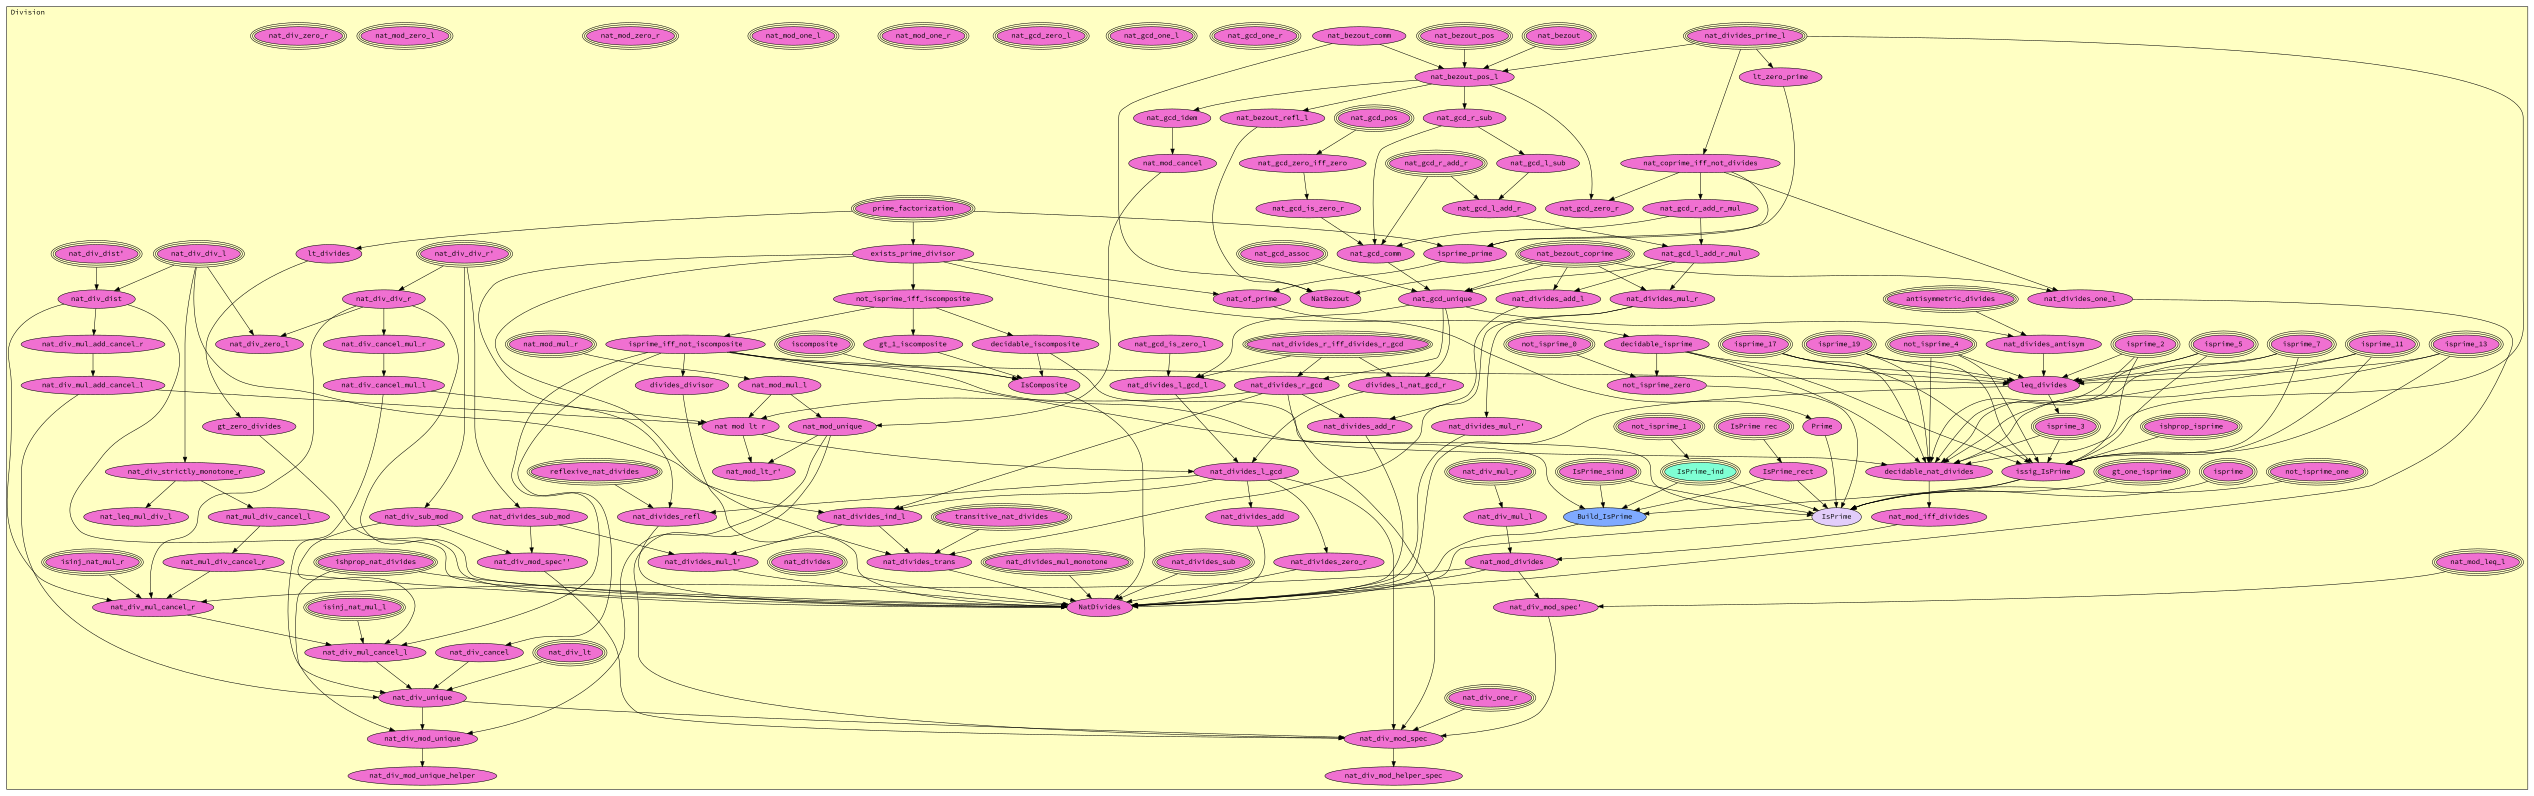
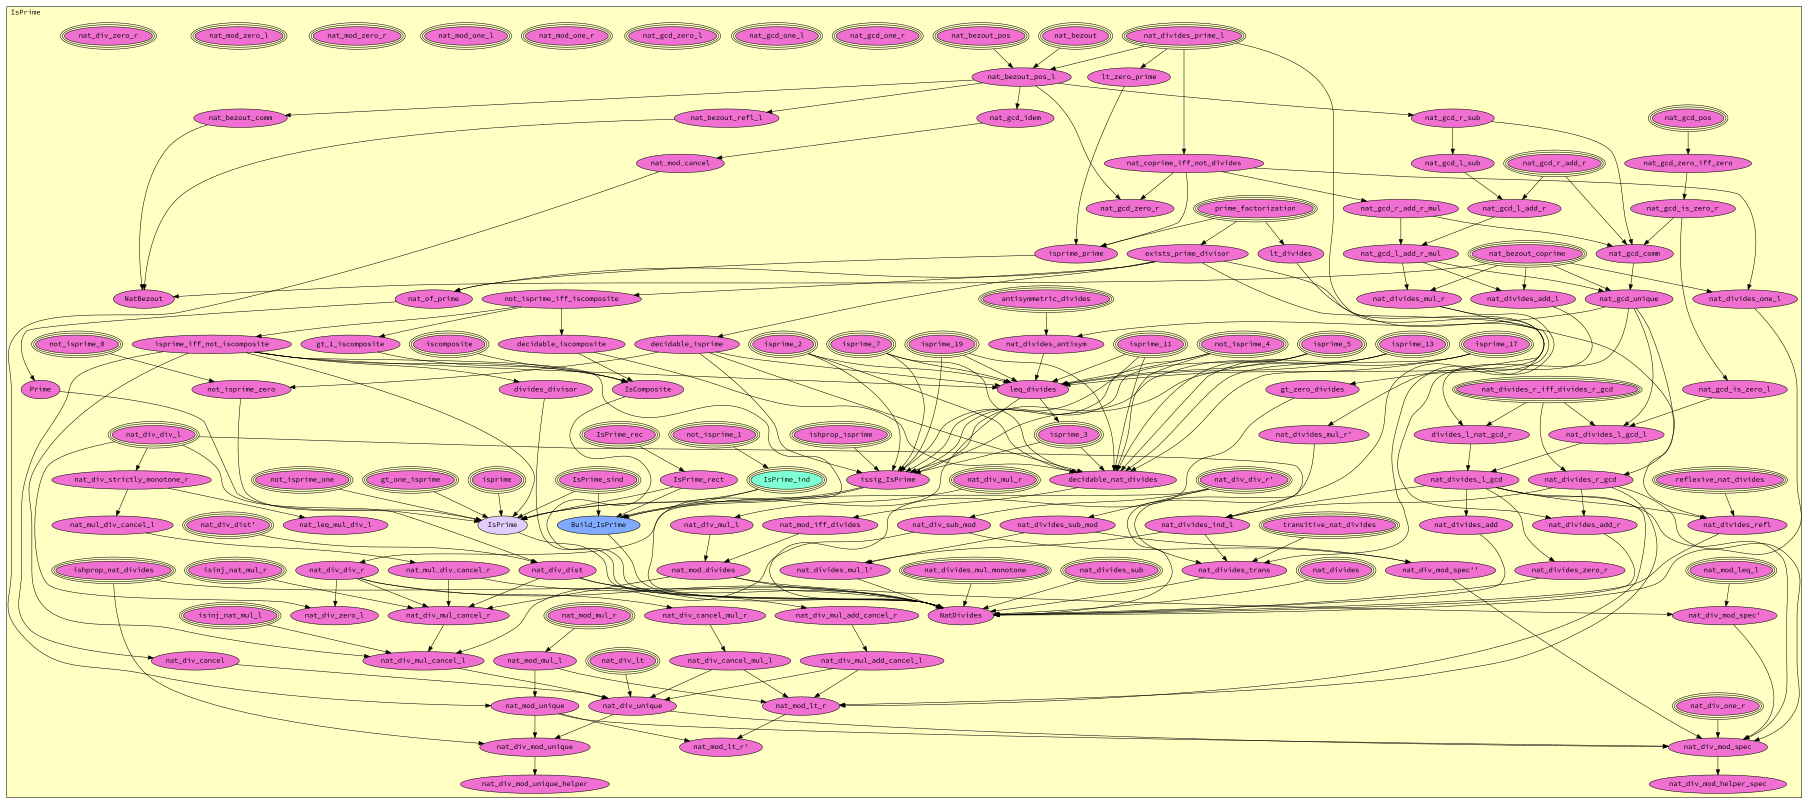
  digraph {
    fontname="Source Code Pro"
    node [fillcolor="#F070D1" fontname="Source Code Pro" style=filled]
    edge [fontname="Source Code Pro"]
    n1 [label=nat_divides_mul_r]
    n2 [label=prime_factorization peripheries=3]
    n3 [label=nat_divides_ind_l]
    n4 [label="nat_divides_mul_r'"]
    n5 [label=exists_prime_divisor]
    n6 [label=not_isprime_iff_iscomposite]
    n7 [label="nat_divides_mul_l'"]
    n8 [label=transitive_nat_divides peripheries=3]
    n9 [label=isprime_iff_not_iscomposite]
    n10 [label=nat_divides_trans]
    n11 [label=decidable_iscomposite]
    n12 [label=reflexive_nat_divides peripheries=3]
    n13 [label=gt_1_iscomposite]
    n14 [label=nat_divides_refl]
    n15 [label=iscomposite peripheries=3]
    n16 [label=nat_divides_one_l]
    n17 [label=IsComposite]
    n18 [label=nat_divides_zero_r]
    n19 [label=nat_divides_prime_l peripheries=3]
    n20 [label=nat_divides peripheries=3]
    n21 [label=nat_coprime_iff_not_divides]
    n22 [label=lt_zero_prime]
    n23 [label=NatDivides]
    n24 [label=isprime_prime]
    n25 [label=nat_of_prime]
    n26 [label=Prime]
    n27 [label=not_isprime_4 peripheries=3]
    n28 [label=not_isprime_1 peripheries=3]
    n29 [label=not_isprime_0 peripheries=3]
    n30 [label=isprime_19 peripheries=3]
    n31 [label=isprime_17 peripheries=3]
    n32 [label=isprime_13 peripheries=3]
    n33 [label=isprime_11 peripheries=3]
    n34 [label=isprime_7 peripheries=3]
    n35 [label=isprime_5 peripheries=3]
    n36 [label=isprime_3 peripheries=3]
    n37 [label=isprime_2 peripheries=3]
    n38 [label=decidable_isprime]
    n39 [label=not_isprime_one peripheries=3]
    n40 [label=not_isprime_zero]
    n41 [label=ishprop_isprime peripheries=3]
    n42 [label=issig_IsPrime]
    n43 [label=isprime peripheries=3]
    n44 [label=gt_one_isprime peripheries=3]
    n45 [label=IsPrime_sind peripheries=3]
    n46 [label=IsPrime_rec peripheries=3]
    n47 [fillcolor="#7FFFD4" label=IsPrime_ind peripheries=3]
    n48 [label=IsPrime_rect]
    n49 [fillcolor="#7FAAFF" label=Build_IsPrime]
    n50 [fillcolor="#E2CDFA" label=IsPrime]
    n51 [label=nat_bezout peripheries=3]
    n52 [label=nat_bezout_pos peripheries=3]
    n53 [label=nat_bezout_pos_l]
    n54 [label=nat_bezout_comm]
    n55 [label=nat_bezout_coprime peripheries=3]
    n56 [label=nat_bezout_refl_l]
    n57 [label=NatBezout]
    n58 [label=nat_gcd_r_sub]
    n59 [label=nat_gcd_l_sub]
    n60 [label=nat_gcd_r_add_r peripheries=3]
    n61 [label=nat_gcd_l_add_r]
    n62 [label=nat_gcd_r_add_r_mul]
    n63 [label=nat_gcd_l_add_r_mul]
    n64 [label=nat_gcd_pos peripheries=3]
    n65 [label=nat_gcd_zero_iff_zero]
    n66 [label=nat_gcd_is_zero_r]
    n67 [label=nat_gcd_is_zero_l]
-   n68 [label=nat_gcd_assoc peripheries=3]
    n69 [label=nat_gcd_comm]
    n70 [label=nat_gcd_unique]
    n71 [label=nat_divides_r_iff_divides_r_gcd peripheries=3]
    n72 [label=nat_divides_r_gcd]
    n73 [label=divides_l_nat_gcd_r]
    n74 [label=nat_divides_l_gcd_l]
    n75 [label=nat_divides_l_gcd]
    n76 [label=nat_gcd_idem]
    n77 [label=nat_gcd_one_r peripheries=3]
    n78 [label=nat_gcd_one_l peripheries=3]
    n79 [label=nat_gcd_zero_r]
    n80 [label=nat_gcd_zero_l peripheries=3]
    n81 [label=nat_mod_mul_r peripheries=3]
    n82 [label=nat_mod_mul_l]
    n83 [label="nat_div_div_r'" peripheries=3]
    n84 [label=nat_div_div_r]
    n85 [label=nat_div_div_l peripheries=3]
    n86 [label=nat_div_sub_mod]
    n87 [label=nat_div_mul_r peripheries=3]
    n88 [label=nat_div_mul_l]
    n89 [label=nat_div_cancel_mul_r]
    n90 [label=nat_div_cancel_mul_l]
    n91 [label=nat_divides_sub_mod]
    n92 [label=nat_mod_cancel]
    n93 [label=decidable_nat_divides]
    n94 [label=nat_mod_iff_divides]
    n95 [label=nat_mod_divides]
    n96 [label=nat_mod_one_r peripheries=3]
    n97 [label=nat_mod_one_l peripheries=3]
    n98 [label=nat_mod_zero_r peripheries=3]
    n99 [label=nat_mod_zero_l peripheries=3]
    n100 [label=nat_div_strictly_monotone_r]
    n101 [label=nat_mul_div_cancel_l]
    n102 [label=nat_mul_div_cancel_r]
    n103 [label=nat_leq_mul_div_l]
    n104 [label="nat_div_dist'" peripheries=3]
    n105 [label=nat_div_dist]
    n106 [label=isinj_nat_mul_r peripheries=3]
    n107 [label=isinj_nat_mul_l peripheries=3]
    n108 [label=nat_div_mul_add_cancel_r]
    n109 [label=nat_div_mul_add_cancel_l]
    n110 [label=nat_div_mul_cancel_r]
    n111 [label=nat_div_mul_cancel_l]
    n112 [label=nat_div_lt peripheries=3]
    n113 [label=nat_div_cancel]
    n114 [label=nat_div_one_r peripheries=3]
    n115 [label=nat_div_zero_r peripheries=3]
    n116 [label=nat_div_zero_l]
    n117 [label=nat_mod_unique]
    n118 [label=nat_div_unique]
    n119 [label=nat_mod_leq_l peripheries=3]
    n120 [label=nat_mod_lt_r]
    n121 [label="nat_mod_lt_r'"]
    n122 [label="nat_div_mod_spec''"]
    n123 [label="nat_div_mod_spec'"]
    n124 [label=nat_div_mod_spec]
    n125 [label=nat_div_mod_helper_spec]
    n126 [label=ishprop_nat_divides peripheries=3]
    n127 [label=nat_div_mod_unique]
    n128 [label=nat_div_mod_unique_helper]
    n129 [label=divides_divisor]
    n130 [label=antisymmetric_divides peripheries=3]
    n131 [label=nat_divides_antisym]
    n132 [label=lt_divides]
    n133 [label=leq_divides]
    n134 [label=gt_zero_divides]
    n135 [label=nat_divides_sub peripheries=3]
    n136 [label=nat_divides_add_l]
    n137 [label=nat_divides_add_r]
    n138 [label=nat_divides_add]
    n139 [label=nat_divides_mul_monotone peripheries=3]
    subgraph cluster_1 {
      fillcolor="#FFFFC3"
-     label=Division
+     label=IsPrime
      labeljust=l
      style=filled
      n1
      n2
      n3
      n4
      n5
      n6
      n7
      n8
      n9
      n10
      n11
      n12
      n13
      n14
      n15
      n16
      n17
      n18
      n19
      n20
      n21
      n22
      n23
      n24
      n25
      n26
      n27
      n28
      n29
      n30
      n31
      n32
      n33
      n34
      n35
      n36
      n37
      n38
      n39
      n40
      n41
      n42
      n43
      n44
      n45
      n46
      n47
      n48
      n49
      n50
      n51
      n52
      n53
      n54
      n55
      n56
      n57
      n58
      n59
      n60
      n61
      n62
      n63
      n64
      n65
      n66
      n67
-     n68
      n69
      n70
      n71
      n72
      n73
      n74
      n75
      n76
      n77
      n78
      n79
      n80
      n81
      n82
      n83
      n84
      n85
      n86
      n87
      n88
      n89
      n90
      n91
      n92
      n93
      n94
      n95
      n96
      n97
      n98
      n99
      n100
      n101
      n102
      n103
      n104
      n105
      n106
      n107
      n108
      n109
      n110
      n111
      n112
      n113
      n114
      n115
      n116
      n117
      n118
      n119
      n120
      n121
      n122
      n123
      n124
      n125
      n126
      n127
      n128
      n129
      n130
      n131
      n132
      n133
      n134
      n135
      n136
      n137
      n138
      n139
    }
    n1 -> n4
    n1 -> n10
    n2 -> n5
    n2 -> n24
    n2 -> n132
    n3 -> n7
    n3 -> n10
    n4 -> n23
    n5 -> n6
    n5 -> n10
    n5 -> n14
    n5 -> n25
    n5 -> n38
    n6 -> n9
    n6 -> n11
    n6 -> n13
    n7 -> n23
    n8 -> n10
    n9 -> n17
    n9 -> n49
    n9 -> n50
    n9 -> n111
    n9 -> n113
    n9 -> n129
    n9 -> n133
    n10 -> n23
    n11 -> n17
    n11 -> n93
    n12 -> n14
    n13 -> n17
    n14 -> n23
    n15 -> n17
    n16 -> n23
    n17 -> n23
    n18 -> n23
    n19 -> n21
    n19 -> n22
    n19 -> n53
    n19 -> n93
    n20 -> n23
    n21 -> n16
    n21 -> n24
    n21 -> n62
    n21 -> n79
    n22 -> n24
    n24 -> n25
    n25 -> n26
    n26 -> n50
    n27 -> n42
    n27 -> n93
    n27 -> n133
    n28 -> n47
    n29 -> n40
    n30 -> n42
    n30 -> n93
    n30 -> n133
    n31 -> n42
    n31 -> n93
    n31 -> n133
    n32 -> n42
    n32 -> n93
    n32 -> n133
    n33 -> n42
    n33 -> n93
    n33 -> n133
    n34 -> n42
    n34 -> n93
    n34 -> n133
    n35 -> n42
    n35 -> n93
    n35 -> n133
    n36 -> n42
    n36 -> n93
    n37 -> n42
    n37 -> n93
    n37 -> n133
    n38 -> n40
    n38 -> n42
    n38 -> n93
    n38 -> n133
    n39 -> n50
    n40 -> n50
    n41 -> n42
    n42 -> n49
    n42 -> n50
    n43 -> n50
    n44 -> n50
    n45 -> n49
    n45 -> n50
    n46 -> n48
    n47 -> n49
    n47 -> n50
    n48 -> n49
    n48 -> n50
    n49 -> n23
    n50 -> n23
    n51 -> n53
    n52 -> n53
-   n54 -> n53
+   n53 -> n54
    n53 -> n56
    n53 -> n58
    n53 -> n76
    n53 -> n79
    n54 -> n57
    n55 -> n1
    n55 -> n16
    n55 -> n57
    n55 -> n70
    n55 -> n136
    n56 -> n57
    n58 -> n59
    n58 -> n69
    n59 -> n61
    n60 -> n61
    n60 -> n69
    n61 -> n63
    n62 -> n63
    n62 -> n69
    n63 -> n1
    n63 -> n70
    n63 -> n136
    n64 -> n65
    n65 -> n66
+   n66 -> n67
    n66 -> n69
    n67 -> n74
-   n68 -> n70
    n69 -> n70
    n70 -> n72
    n70 -> n73
    n70 -> n74
    n70 -> n131
    n71 -> n72
    n71 -> n73
    n71 -> n74
    n72 -> n3
    n72 -> n120
    n72 -> n124
    n72 -> n137
    n73 -> n75
    n74 -> n75
    n75 -> n3
    n75 -> n14
    n75 -> n18
-   n120 -> n75
+   n75 -> n120
    n75 -> n124
    n75 -> n138
    n76 -> n92
    n81 -> n82
    n82 -> n117
    n82 -> n120
    n83 -> n84
    n83 -> n86
    n83 -> n91
    n84 -> n23
    n84 -> n89
    n84 -> n110
    n84 -> n116
    n85 -> n3
    n85 -> n100
    n85 -> n105
    n85 -> n116
    n86 -> n111
    n86 -> n122
    n87 -> n88
    n88 -> n95
    n89 -> n90
    n90 -> n118
    n90 -> n120
    n91 -> n7
    n91 -> n122
    n92 -> n117
    n93 -> n94
    n94 -> n95
    n95 -> n23
    n95 -> n110
    n95 -> n123
    n100 -> n101
    n100 -> n103
    n101 -> n102
    n102 -> n23
    n102 -> n110
    n104 -> n105
    n105 -> n23
    n105 -> n108
    n105 -> n110
    n106 -> n110
    n107 -> n111
    n108 -> n109
    n109 -> n118
    n109 -> n120
    n110 -> n111
    n111 -> n118
    n112 -> n118
    n113 -> n118
    n114 -> n124
    n117 -> n121
    n117 -> n124
    n117 -> n127
    n118 -> n124
    n118 -> n127
    n119 -> n123
    n120 -> n121
    n122 -> n124
    n123 -> n124
    n124 -> n125
    n126 -> n23
    n126 -> n127
    n127 -> n128
    n129 -> n23
    n130 -> n131
    n131 -> n133
    n132 -> n134
    n133 -> n23
    n133 -> n36
    n134 -> n23
    n135 -> n23
    n136 -> n137
    n137 -> n23
    n138 -> n23
    n139 -> n23
  }
